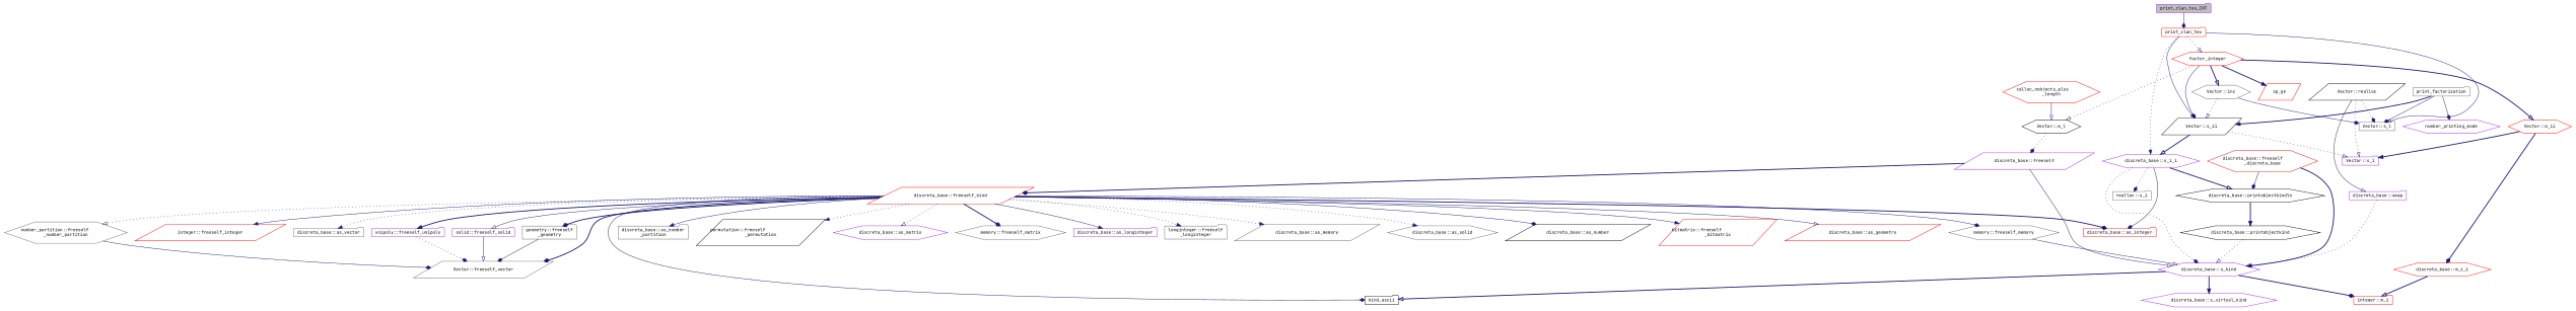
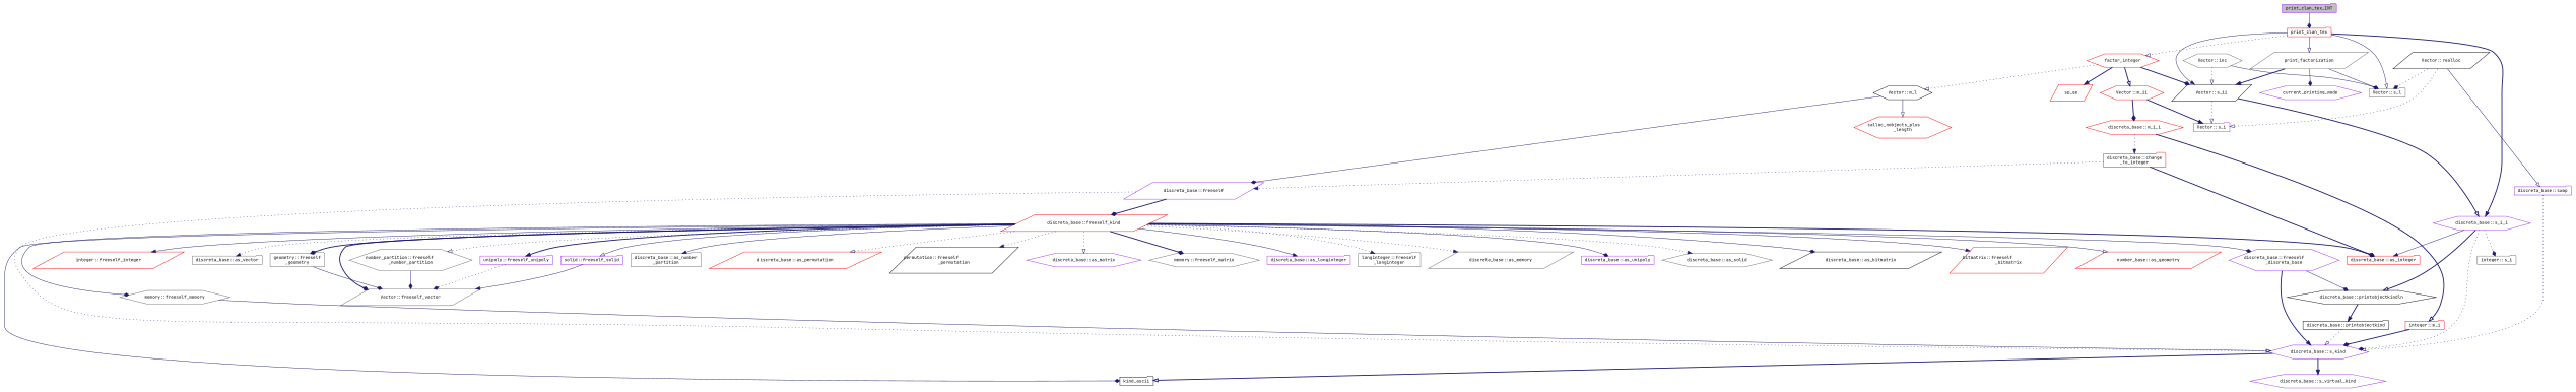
  digraph {
    fontname="JetBrains Mono"
    rankdir=TB
    node [color=purple fillcolor=white fontname="JetBrains Mono" fontsize=10 shape=folder style=filled]
    edge [arrowhead=diamond color=midnightblue fontname="JetBrains Mono" fontsize=10 labelfontname=Helvetica labelfontsize=10 style=solid]
    n1 [fillcolor=grey75 fontcolor=black height=0.2 label=print_clan_tex_INT width=0.4]
    n2 [color=red height=0.2 label=print_clan_tex width=0.4]
    n3 [color=red height=0.2 label=factor_integer shape=hexagon width=0.4]
    n4 [color=black height=0.2 label="Vector::s_ii" shape=parallelogram width=0.4]
    n5 [height=0.2 label="discreta_base::s_i_i" shape=hexagon width=0.4]
    n6 [color=gray40 height=0.2 label="Vector::s_l" width=0.4]
-   n7 [color=gray40 height=0.2 label=print_factorization width=0.4]
+   n7 [color=gray40 height=0.2 label=print_factorization shape=parallelogram width=0.4]
    n8 [color=black height=0.2 label="Vector::m_l" shape=hexagon width=0.4]
    n9 [color=red height=0.2 label=sp_ge shape=parallelogram width=0.4]
    n10 [color=red height=0.2 label="Vector::m_ii" shape=hexagon width=0.4]
    n11 [color=gray40 height=0.2 label="Vector::inc" shape=hexagon width=0.4]
    n12 [height=0.2 label="Vector::s_i" width=0.4]
    n13 [height=0.2 label="discreta_base::s_kind" shape=hexagon width=0.4]
    n14 [color=red height=0.2 label="discreta_base::as_integer" width=0.4]
    n15 [color=black height=0.2 label="discreta_base::printobjectkindln" shape=hexagon width=0.4]
-   n16 [color=gray40 height=0.2 label="realloc::s_i" width=0.4]
-   n17 [height=0.2 label=number_printing_mode shape=hexagon width=0.4]
+   n16 [color=gray40 height=0.2 label="integer::s_i" width=0.4]
+   n17 [height=0.2 label=current_printing_mode shape=hexagon width=0.4]
    n18 [height=0.2 label="discreta_base::freeself" shape=parallelogram width=0.4]
    n19 [color=red height=0.2 label="calloc_nobjects_plus\l_length" shape=hexagon width=0.4]
    n20 [color=red height=0.2 label="discreta_base::m_i_i" shape=hexagon width=0.4]
    n21 [color=red height=0.2 label="discreta_base::freeself_kind" shape=parallelogram width=0.4]
-   n22 [color=red height=0.2 label="discreta_base::freeself\l_discreta_base" shape=hexagon width=0.4]
+   n22 [height=0.2 label="discreta_base::freeself\l_discreta_base" shape=hexagon width=0.4]
    n23 [color=black height=0.2 label=kind_ascii width=0.4]
    n24 [color=red height=0.2 label="integer::freeself_integer" shape=parallelogram width=0.4]
    n25 [color=gray40 height=0.2 label="discreta_base::as_vector" width=0.4]
    n26 [color=gray40 height=0.2 label="Vector::freeself_vector" shape=parallelogram width=0.4]
    n27 [color=gray40 height=0.2 label="discreta_base::as_number\l_partition" width=0.4]
    n28 [color=gray40 height=0.2 label="number_partition::freeself\l_number_partition" shape=hexagon width=0.4]
+   n29 [color=red height=0.2 label="discreta_base::as_permutation" shape=parallelogram width=0.4]
    n30 [color=black height=0.2 label="permutation::freeself\l_permutation" shape=parallelogram width=0.4]
    n31 [height=0.2 label="discreta_base::as_matrix" shape=hexagon width=0.4]
    n32 [color=gray40 height=0.2 label="memory::freeself_matrix" shape=hexagon width=0.4]
    n33 [height=0.2 label="discreta_base::as_longinteger" width=0.4]
    n34 [color=gray40 height=0.2 label="longinteger::freeself\l_longinteger" width=0.4]
    n35 [color=gray40 height=0.2 label="discreta_base::as_memory" shape=parallelogram width=0.4]
    n36 [color=gray40 height=0.2 label="memory::freeself_memory" shape=hexagon width=0.4]
+   n37 [height=0.2 label="discreta_base::as_unipoly" width=0.4]
    n38 [height=0.2 label="unipoly::freeself_unipoly" width=0.4]
    n39 [color=gray40 height=0.2 label="discreta_base::as_solid" shape=hexagon width=0.4]
    n40 [height=0.2 label="solid::freeself_solid" width=0.4]
-   n41 [color=black height=0.2 label="discreta_base::as_number" shape=parallelogram width=0.4]
+   n41 [color=black height=0.2 label="discreta_base::as_bitmatrix" shape=parallelogram width=0.4]
    n42 [color=red height=0.2 label="bitmatrix::freeself\l_bitmatrix" shape=parallelogram width=0.4]
-   n43 [color=red height=0.2 label="discreta_base::as_geometry" shape=parallelogram width=0.4]
+   n43 [color=red height=0.2 label="number_base::as_geometry" shape=parallelogram width=0.4]
    n44 [color=gray40 height=0.2 label="geometry::freeself\l_geometry" width=0.4]
    n45 [height=0.2 label="discreta_base::s_virtual_kind" shape=hexagon width=0.4]
-   n46 [color=black height=0.2 label="discreta_base::printobjectkind" shape=hexagon width=0.4]
+   n46 [color=black height=0.2 label="discreta_base::printobjectkind" width=0.4]
+   n47 [color=red height=0.2 label="discreta_base::change\l_to_integer" width=0.4]
    n48 [color=red height=0.2 label="integer::m_i" width=0.4]
    n49 [color=black height=0.2 label="Vector::realloc" shape=parallelogram width=0.4]
    n50 [height=0.2 label="discreta_base::swap" width=0.4]
    n1 -> n2
    n2 -> n3 [arrowhead=onormal style=dotted]
    n2 -> n4 [arrowhead=normal]
-   n2 -> n5 [arrowhead=normal style=dotted]
+   n2 -> n5 [arrowhead=normal style=bold]
    n2 -> n6 [arrowhead=onormal]
-   n3 -> n4
+   n2 -> n7 [arrowhead=onormal]
+   n3 -> n4 [style=bold]
    n3 -> n8 [arrowhead=onormal style=dotted]
    n3 -> n9 [arrowhead=normal style=bold]
    n3 -> n10 [arrowhead=onormal style=bold]
-   n3 -> n11 [arrowhead=onormal style=bold]
    n4 -> n5 [arrowhead=onormal style=bold]
    n4 -> n12 [arrowhead=onormal style=dotted]
    n5 -> n13 [style=dotted]
-   n5 -> n14
+   n5 -> n14 [arrowhead=normal]
    n5 -> n15 [arrowhead=onormal style=bold]
    n5 -> n16 [style=dotted]
    n7 -> n4 [arrowhead=normal style=bold]
    n7 -> n6
    n7 -> n17
-   n8 -> n18 [style=dotted]
-   n19 -> n8 [arrowhead=onormal]
+   n8 -> n18
+   n8 -> n19 [arrowhead=onormal]
    n10 -> n12 [arrowhead=normal style=bold]
    n10 -> n20 [style=bold]
    n11 -> n4 [arrowhead=onormal style=dotted]
    n11 -> n6
    n13 -> n23 [arrowhead=onormal style=bold]
    n13 -> n45 [arrowhead=normal style=bold]
    n15 -> n46 [arrowhead=normal style=bold]
-   n18 -> n13 [arrowhead=onormal]
+   n18 -> n13 [arrowhead=onormal style=dotted]
    n18 -> n21 [style=bold]
+   n20 -> n47 [arrowhead=normal style=dotted]
    n20 -> n48 [arrowhead=onormal style=bold]
    n21 -> n14 [style=bold]
+   n21 -> n22
    n21 -> n23
    n21 -> n24 [arrowhead=normal]
    n21 -> n25 [arrowhead=normal style=dotted]
    n21 -> n26 [style=bold]
    n21 -> n27 [arrowhead=normal]
    n21 -> n28 [arrowhead=onormal style=dotted]
+   n21 -> n29 [arrowhead=onormal style=dotted]
    n21 -> n30 [arrowhead=normal style=dotted]
    n21 -> n31 [arrowhead=onormal style=dotted]
    n21 -> n32 [style=bold]
    n21 -> n33 [arrowhead=normal]
    n21 -> n34 [arrowhead=normal style=dotted]
    n21 -> n35 [arrowhead=normal style=dotted]
    n21 -> n36
+   n21 -> n37
    n21 -> n38 [arrowhead=normal style=bold]
    n21 -> n39 [arrowhead=normal style=dotted]
    n21 -> n40 [arrowhead=onormal]
    n21 -> n41
    n21 -> n42 [arrowhead=normal]
    n21 -> n43 [arrowhead=onormal]
    n21 -> n44 [style=bold]
    n22 -> n13 [arrowhead=normal style=bold]
    n22 -> n15
    n28 -> n26
    n36 -> n13 [arrowhead=onormal]
    n38 -> n26 [style=dotted]
-   n40 -> n26 [arrowhead=onormal]
+   n40 -> n26 [arrowhead=normal]
    n44 -> n26
    n46 -> n13 [arrowhead=onormal style=dotted]
-   n13 -> n48 [style=bold]
+   n47 -> n14 [style=bold]
+   n47 -> n18 [arrowhead=normal style=dotted]
+   n48 -> n13 [style=bold]
    n49 -> n6 [style=dotted]
    n49 -> n12 [arrowhead=onormal style=dotted]
    n49 -> n50 [arrowhead=onormal]
    n50 -> n13 [arrowhead=onormal style=dotted]
  }
